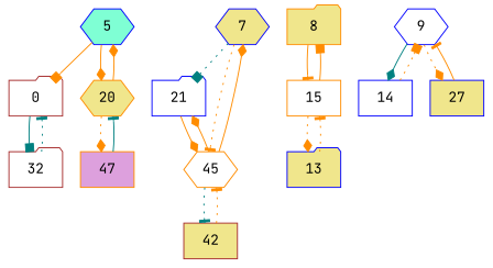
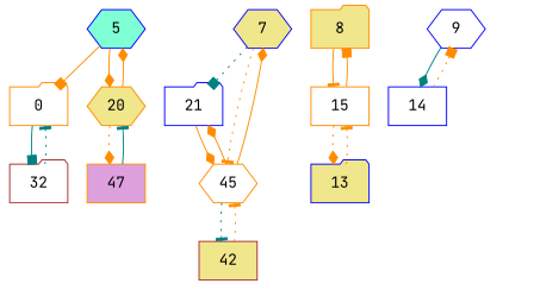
  digraph {
    fontname="JetBrains Mono"
    node [color=blue fillcolor=white fontname="JetBrains Mono" shape=folder style=filled]
    edge [arrowhead=diamond color=darkorange fontname="JetBrains Mono" style=solid]
-   0 [color=brown]
+   0 [color=darkorange]
    32 [color=brown]
    5 [fillcolor=aquamarine shape=hexagon]
    20 [color=darkorange fillcolor=khaki shape=hexagon]
    47 [color=darkorange fillcolor=plum shape=box]
    7 [fillcolor=khaki shape=hexagon]
    21
    45 [color=darkorange shape=hexagon]
    42 [color=brown fillcolor=khaki shape=box]
    8 [color=darkorange fillcolor=khaki]
    15 [color=darkorange shape=box]
    13 [fillcolor=khaki]
    9 [shape=hexagon]
    14 [shape=box]
-   27 [fillcolor=khaki shape=box]
    0 -> 32 [arrowhead=box color=teal]
    32 -> 0 [arrowhead=tee color=teal style=dotted]
    5 -> 0 [arrowhead=box]
    5 -> 20
    20 -> 5
    20 -> 47 [style=dotted]
    47 -> 20 [arrowhead=tee color=teal]
    7 -> 21 [arrowhead=box color=teal style=dotted]
    7 -> 45 [arrowhead=tee style=dotted]
    21 -> 45
    45 -> 7
    45 -> 21
    45 -> 42 [arrowhead=tee color=teal style=dotted]
    42 -> 45 [arrowhead=tee style=dotted]
    8 -> 15 [arrowhead=tee]
    15 -> 8 [arrowhead=box]
    15 -> 13 [style=dotted]
    13 -> 15 [arrowhead=tee style=dotted]
    9 -> 14 [color=teal]
-   9 -> 27 [style=dotted]
    14 -> 9 [arrowhead=box style=dotted]
-   27 -> 9 [arrowhead=tee]
  }
